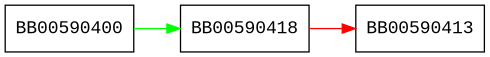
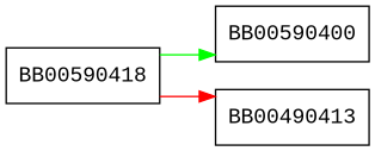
  digraph {
    fontname="Liberation Mono"
    rankdir=LR
    splines=ortho
    node [fontname="Liberation Mono" shape=box]
    edge [fontname="Liberation Mono"]
    BB00590400
    BB00590418
-   BB00590413
-   BB00590400 -> BB00590418 [color=green]
+   BB00590413 [label=BB00490413]
+   BB00590418 -> BB00590400 [color=green]
    BB00590418 -> BB00590413 [color=red]
  }
